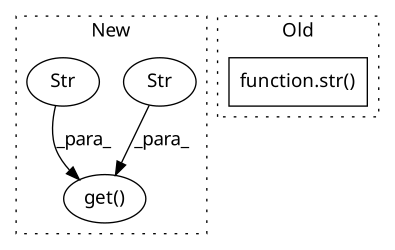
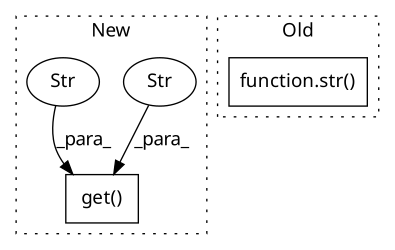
  digraph {
    fontname="Noto Sans"
    node [a=75 l=8 shape=box fontname="Noto Sans"]
    edge [fontname="Noto Sans"]
-   n1 [l="21,1" label="get()" s="6359,6398" shape=ellipse]
+   n1 [l="21,1" label="get()" s="6359,6398"]
    n2 [a=66 label=Str s=6390 shape=ellipse]
    n3 [a=66 label=Str s=6380 shape=ellipse]
    n4 [l="4,1" label="function.str()" s="6376,6383"]
    subgraph cluster_1 {
      label=New
      style=dotted
      n1
      n2
      n3
    }
    subgraph cluster_2 {
      label=Old
      style=dotted
      n4
    }
    n2 -> n1 [label=_para_]
    n3 -> n1 [label=_para_]
  }
